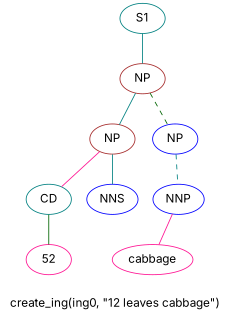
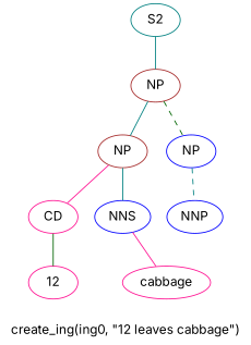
  graph {
    fontname=Inter
    label="create_ing(ing0, \"12 leaves cabbage\")"
    node [color=blue fontname=Inter]
    edge [color=teal fontname=Inter style=solid]
-   n1 [color=teal label=S1]
+   n1 [color=teal label=S2]
    n2 [color=brown label=NP]
    n3 [color=brown label=NP]
    n4 [label=NP]
-   n5 [color=teal label=CD]
+   n5 [color=deeppink label=CD]
    n6 [label=NNS]
    n7 [label=NNP]
-   n8 [color=deeppink label=52]
+   n8 [color=deeppink label=12]
    n9 [color=deeppink label=cabbage]
    n1 -- n2
    n2 -- n3
    n2 -- n4 [color=darkgreen style=dashed]
    n3 -- n5 [color=deeppink]
    n3 -- n6
    n4 -- n7 [style=dashed]
    n5 -- n8 [color=darkgreen]
-   n7 -- n9 [color=deeppink]
+   n6 -- n9 [color=deeppink]
  }
